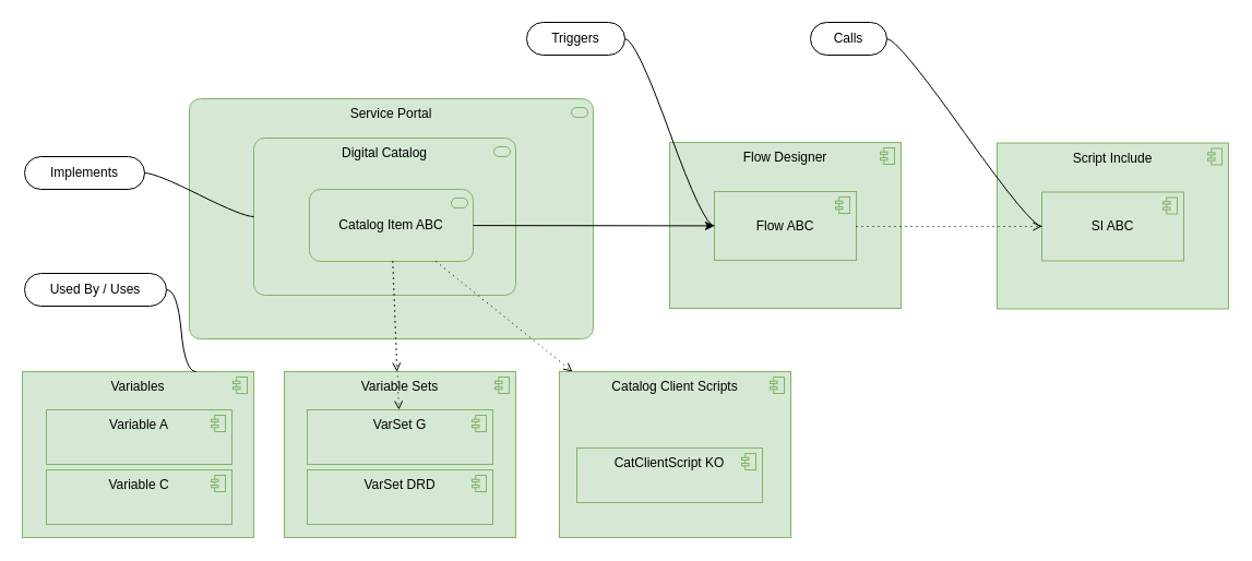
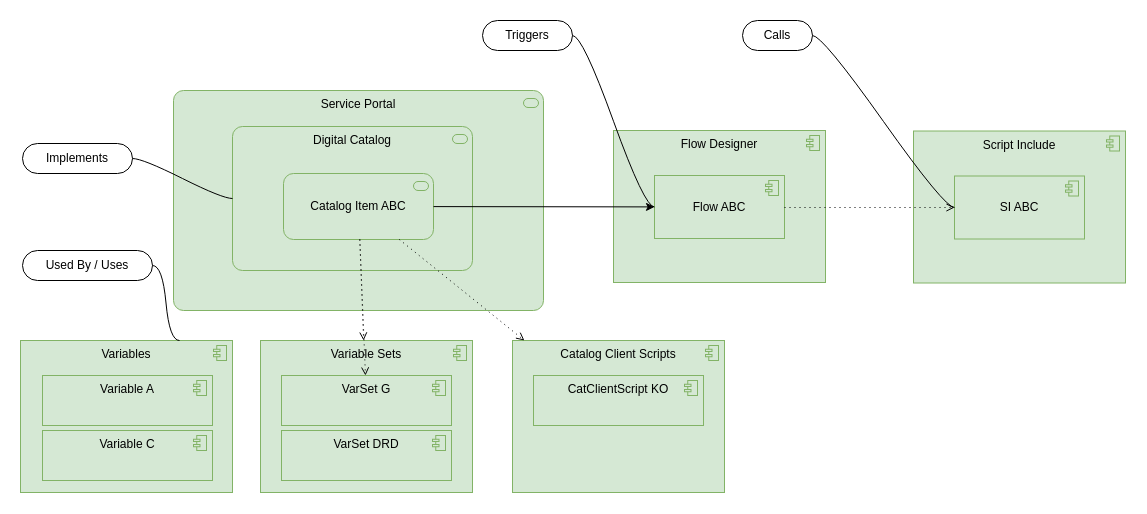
  <mxCell id="0" />
  <mxCell id="1" parent="0" />
  <mxCell id="2" value="Flow Designer" style="html=1;outlineConnect=0;whiteSpace=wrap;fillColor=#d5e8d4;shape=mxgraph.archimate3.application;appType=comp;archiType=square;strokeColor=#82b366;verticalAlign=top;align=center;horizontal=1;" parent="1" vertex="1"><mxGeometry x="613" y="130" width="212" height="152" as="geometry" /></mxCell>
  <mxCell id="3" value="Service Portal" style="html=1;outlineConnect=0;whiteSpace=wrap;fillColor=#d5e8d4;shape=mxgraph.archimate3.application;appType=serv;archiType=rounded;strokeColor=#82b366;verticalAlign=top;" parent="1" vertex="1"><mxGeometry x="173" y="90" width="370" height="220" as="geometry" /></mxCell>
  <mxCell id="4" value="Digital Catalog" style="html=1;outlineConnect=0;whiteSpace=wrap;fillColor=#d5e8d4;shape=mxgraph.archimate3.application;appType=serv;archiType=rounded;strokeColor=#82b366;verticalAlign=top;" parent="1" vertex="1"><mxGeometry x="232" y="126" width="240" height="144" as="geometry" /></mxCell>
  <mxCell id="5" value="Catalog Item ABC" style="html=1;outlineConnect=0;whiteSpace=wrap;fillColor=#d5e8d4;shape=mxgraph.archimate3.application;appType=serv;archiType=rounded;strokeColor=#82b366;verticalAlign=middle;" parent="1" vertex="1"><mxGeometry x="283" y="173" width="150" height="66" as="geometry" /></mxCell>
  <mxCell id="6" value="Flow ABC" style="html=1;outlineConnect=0;whiteSpace=wrap;fillColor=#d5e8d4;shape=mxgraph.archimate3.application;appType=comp;archiType=square;strokeColor=#82b366;verticalAlign=middle;align=center;horizontal=1;" parent="1" vertex="1"><mxGeometry x="654" y="175" width="130" height="63" as="geometry" /></mxCell>
  <mxCell id="7" value="Script Include" style="html=1;outlineConnect=0;whiteSpace=wrap;fillColor=#d5e8d4;shape=mxgraph.archimate3.application;appType=comp;archiType=square;strokeColor=#82b366;verticalAlign=top;align=center;horizontal=1;" parent="1" vertex="1"><mxGeometry x="913" y="130.5" width="212" height="152" as="geometry" /></mxCell>
  <mxCell id="8" value="SI ABC" style="html=1;outlineConnect=0;whiteSpace=wrap;fillColor=#d5e8d4;shape=mxgraph.archimate3.application;appType=comp;archiType=square;strokeColor=#82b366;verticalAlign=middle;align=center;horizontal=1;" parent="1" vertex="1"><mxGeometry x="954" y="175.5" width="130" height="63" as="geometry" /></mxCell>
  <mxCell id="9" value="" style="edgeStyle=none;rounded=0;orthogonalLoop=1;jettySize=auto;html=1;fontSize=6;fontStyle=0" parent="1" source="5" target="6" edge="1"><mxGeometry relative="1" as="geometry"><mxPoint x="494" y="-132" as="sourcePoint" /><mxPoint x="537" y="-132" as="targetPoint" /></mxGeometry></mxCell>
  <mxCell id="10" value="Implements" style="whiteSpace=wrap;html=1;rounded=1;arcSize=50;align=center;verticalAlign=middle;strokeWidth=1;autosize=1;spacing=4;treeFolding=1;treeMoving=1;newEdgeStyle={&quot;edgeStyle&quot;:&quot;entityRelationEdgeStyle&quot;,&quot;startArrow&quot;:&quot;none&quot;,&quot;endArrow&quot;:&quot;none&quot;,&quot;segment&quot;:10,&quot;curved&quot;:1,&quot;sourcePerimeterSpacing&quot;:0,&quot;targetPerimeterSpacing&quot;:0};" parent="1" vertex="1"><mxGeometry x="22" y="143" width="110" height="30" as="geometry" /></mxCell>
  <mxCell id="11" value="" style="edgeStyle=entityRelationEdgeStyle;startArrow=none;endArrow=none;segment=10;curved=1;sourcePerimeterSpacing=0;targetPerimeterSpacing=0;rounded=0;" parent="1" source="10" target="4" edge="1"><mxGeometry relative="1" as="geometry"><mxPoint x="172" y="332" as="sourcePoint" /><mxPoint x="245" y="294" as="targetPoint" /></mxGeometry></mxCell>
  <mxCell id="12" value="Triggers" style="whiteSpace=wrap;html=1;rounded=1;arcSize=50;align=center;verticalAlign=middle;strokeWidth=1;autosize=1;spacing=4;treeFolding=1;treeMoving=1;newEdgeStyle={&quot;edgeStyle&quot;:&quot;entityRelationEdgeStyle&quot;,&quot;startArrow&quot;:&quot;none&quot;,&quot;endArrow&quot;:&quot;none&quot;,&quot;segment&quot;:10,&quot;curved&quot;:1,&quot;sourcePerimeterSpacing&quot;:0,&quot;targetPerimeterSpacing&quot;:0};" parent="1" vertex="1"><mxGeometry x="482" y="20" width="90" height="30" as="geometry" /></mxCell>
  <mxCell id="13" value="" style="edgeStyle=entityRelationEdgeStyle;startArrow=none;endArrow=none;segment=10;curved=1;sourcePerimeterSpacing=0;targetPerimeterSpacing=0;rounded=0;" parent="1" source="12" target="6" edge="1"><mxGeometry relative="1" as="geometry"><mxPoint x="652" y="209" as="sourcePoint" /><mxPoint x="673" y="75" as="targetPoint" /></mxGeometry></mxCell>
  <mxCell id="14" value="" style="edgeStyle=elbowEdgeStyle;html=1;endArrow=open;elbow=vertical;endFill=0;dashed=1;dashPattern=1 4;rounded=0;" parent="1" source="6" target="8" edge="1"><mxGeometry width="160" relative="1" as="geometry"><mxPoint x="572" y="480" as="sourcePoint" /><mxPoint x="732" y="480" as="targetPoint" /></mxGeometry></mxCell>
  <mxCell id="15" value="Calls" style="whiteSpace=wrap;html=1;rounded=1;arcSize=50;align=center;verticalAlign=middle;strokeWidth=1;autosize=1;spacing=4;treeFolding=1;treeMoving=1;newEdgeStyle={&quot;edgeStyle&quot;:&quot;entityRelationEdgeStyle&quot;,&quot;startArrow&quot;:&quot;none&quot;,&quot;endArrow&quot;:&quot;none&quot;,&quot;segment&quot;:10,&quot;curved&quot;:1,&quot;sourcePerimeterSpacing&quot;:0,&quot;targetPerimeterSpacing&quot;:0};" parent="1" vertex="1"><mxGeometry x="742" y="20" width="70" height="30" as="geometry" /></mxCell>
  <mxCell id="16" value="" style="edgeStyle=entityRelationEdgeStyle;startArrow=none;endArrow=none;segment=10;curved=1;sourcePerimeterSpacing=0;targetPerimeterSpacing=0;rounded=0;" parent="1" source="15" target="8" edge="1"><mxGeometry relative="1" as="geometry"><mxPoint x="902" y="209" as="sourcePoint" /><mxPoint x="904" y="207" as="targetPoint" /></mxGeometry></mxCell>
  <mxCell id="17" value="Variables" style="html=1;outlineConnect=0;whiteSpace=wrap;fillColor=#d5e8d4;shape=mxgraph.archimate3.application;appType=comp;archiType=square;strokeColor=#82b366;verticalAlign=top;align=center;horizontal=1;" vertex="1" parent="1"><mxGeometry x="20" y="340" width="212" height="152" as="geometry" /></mxCell>
  <mxCell id="18" value="Variable Sets" style="html=1;outlineConnect=0;whiteSpace=wrap;fillColor=#d5e8d4;shape=mxgraph.archimate3.application;appType=comp;archiType=square;strokeColor=#82b366;verticalAlign=top;align=center;horizontal=1;" vertex="1" parent="1"><mxGeometry x="260" y="340" width="212" height="152" as="geometry" /></mxCell>
  <mxCell id="19" value="" style="html=1;endArrow=open;elbow=vertical;endFill=0;dashed=1;dashPattern=1 4;rounded=0;" edge="1" parent="1" source="5" target="25"><mxGeometry width="160" relative="1" as="geometry"><mxPoint x="794" y="217" as="sourcePoint" /><mxPoint x="964" y="217" as="targetPoint" /></mxGeometry></mxCell>
  <mxCell id="20" value="" style="html=1;endArrow=open;elbow=vertical;endFill=0;dashed=1;dashPattern=1 4;rounded=0;" edge="1" parent="1" source="5" target="18"><mxGeometry width="160" relative="1" as="geometry"><mxPoint x="804" y="227" as="sourcePoint" /><mxPoint x="974" y="227" as="targetPoint" /></mxGeometry></mxCell>
  <mxCell id="21" value="Catalog Client Scripts" style="html=1;outlineConnect=0;whiteSpace=wrap;fillColor=#d5e8d4;shape=mxgraph.archimate3.application;appType=comp;archiType=square;strokeColor=#82b366;verticalAlign=top;align=center;horizontal=1;" vertex="1" parent="1"><mxGeometry x="512" y="340" width="212" height="152" as="geometry" /></mxCell>
  <mxCell id="22" value="" style="html=1;endArrow=open;elbow=vertical;endFill=0;dashed=1;dashPattern=1 4;rounded=0;" edge="1" parent="1" source="5" target="21"><mxGeometry width="160" relative="1" as="geometry"><mxPoint x="392" y="249" as="sourcePoint" /><mxPoint x="482" y="370" as="targetPoint" /></mxGeometry></mxCell>
  <mxCell id="23" value="Variable A" style="html=1;outlineConnect=0;whiteSpace=wrap;fillColor=#d5e8d4;shape=mxgraph.archimate3.application;appType=comp;archiType=square;strokeColor=#82b366;verticalAlign=top;align=center;horizontal=1;" vertex="1" parent="1"><mxGeometry x="42" y="375" width="170" height="50" as="geometry" /></mxCell>
  <mxCell id="24" value="Variable C" style="html=1;outlineConnect=0;whiteSpace=wrap;fillColor=#d5e8d4;shape=mxgraph.archimate3.application;appType=comp;archiType=square;strokeColor=#82b366;verticalAlign=top;align=center;horizontal=1;" vertex="1" parent="1"><mxGeometry x="42" y="430" width="170" height="50" as="geometry" /></mxCell>
  <mxCell id="25" value="VarSet G" style="html=1;outlineConnect=0;whiteSpace=wrap;fillColor=#d5e8d4;shape=mxgraph.archimate3.application;appType=comp;archiType=square;strokeColor=#82b366;verticalAlign=top;align=center;horizontal=1;" vertex="1" parent="1"><mxGeometry x="281" y="375" width="170" height="50" as="geometry" /></mxCell>
  <mxCell id="26" value="VarSet DRD" style="html=1;outlineConnect=0;whiteSpace=wrap;fillColor=#d5e8d4;shape=mxgraph.archimate3.application;appType=comp;archiType=square;strokeColor=#82b366;verticalAlign=top;align=center;horizontal=1;" vertex="1" parent="1"><mxGeometry x="281" y="430" width="170" height="50" as="geometry" /></mxCell>
- <mxCell id="27" value="CatClientScript KO" style="html=1;outlineConnect=0;whiteSpace=wrap;fillColor=#d5e8d4;shape=mxgraph.archimate3.application;appType=comp;archiType=square;strokeColor=#82b366;verticalAlign=top;align=center;horizontal=1;" vertex="1" parent="1"><mxGeometry x="528" y="410" width="170" height="50" as="geometry" /></mxCell>
+ <mxCell id="27" value="CatClientScript KO" style="html=1;outlineConnect=0;whiteSpace=wrap;fillColor=#d5e8d4;shape=mxgraph.archimate3.application;appType=comp;archiType=square;strokeColor=#82b366;verticalAlign=top;align=center;horizontal=1;" vertex="1" parent="1"><mxGeometry x="533" y="375" width="170" height="50" as="geometry" /></mxCell>
  <mxCell id="28" value="Used By / Uses" style="whiteSpace=wrap;html=1;rounded=1;arcSize=50;align=center;verticalAlign=middle;strokeWidth=1;autosize=1;spacing=4;treeFolding=1;treeMoving=1;newEdgeStyle={&quot;edgeStyle&quot;:&quot;entityRelationEdgeStyle&quot;,&quot;startArrow&quot;:&quot;none&quot;,&quot;endArrow&quot;:&quot;none&quot;,&quot;segment&quot;:10,&quot;curved&quot;:1,&quot;sourcePerimeterSpacing&quot;:0,&quot;targetPerimeterSpacing&quot;:0};" vertex="1" parent="1"><mxGeometry x="22" y="250" width="130" height="30" as="geometry" /></mxCell>
  <mxCell id="29" value="" style="edgeStyle=entityRelationEdgeStyle;startArrow=none;endArrow=none;segment=10;curved=1;sourcePerimeterSpacing=0;targetPerimeterSpacing=0;rounded=0;entryX=0.75;entryY=0;entryDx=0;entryDy=0;entryPerimeter=0;" edge="1" parent="1" source="28" target="17"><mxGeometry relative="1" as="geometry"><mxPoint x="944" y="699" as="sourcePoint" /><mxPoint x="996" y="697" as="targetPoint" /></mxGeometry></mxCell>
